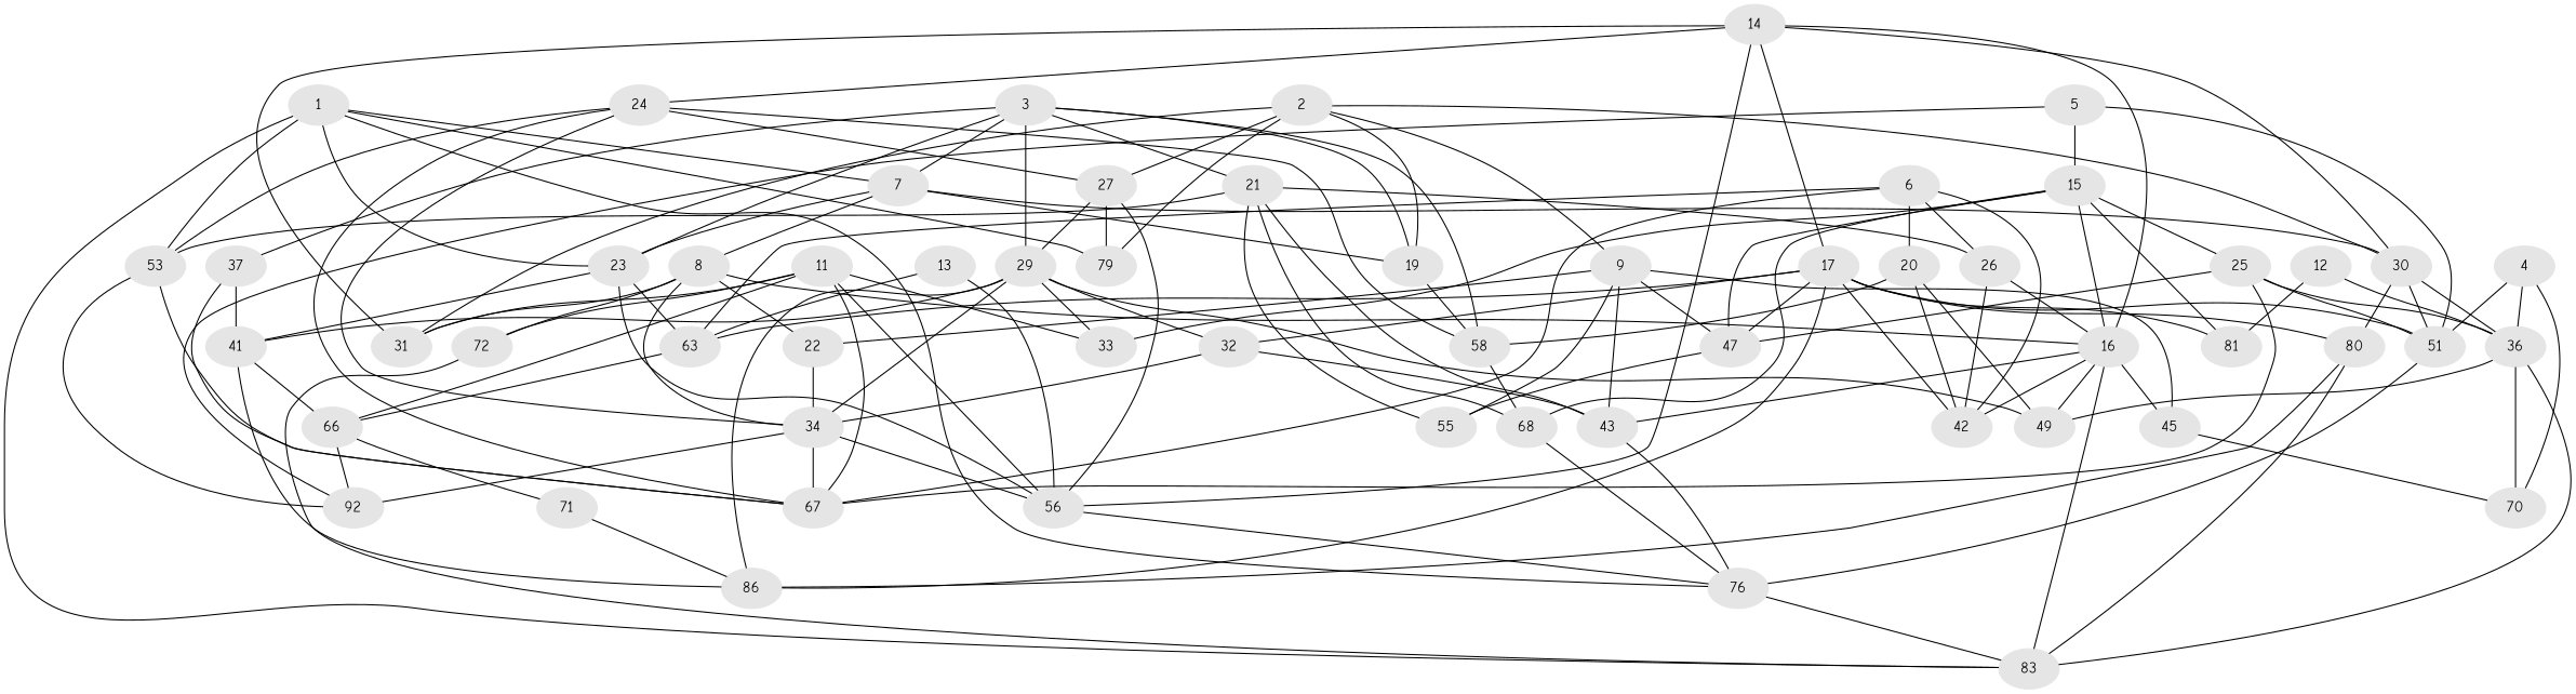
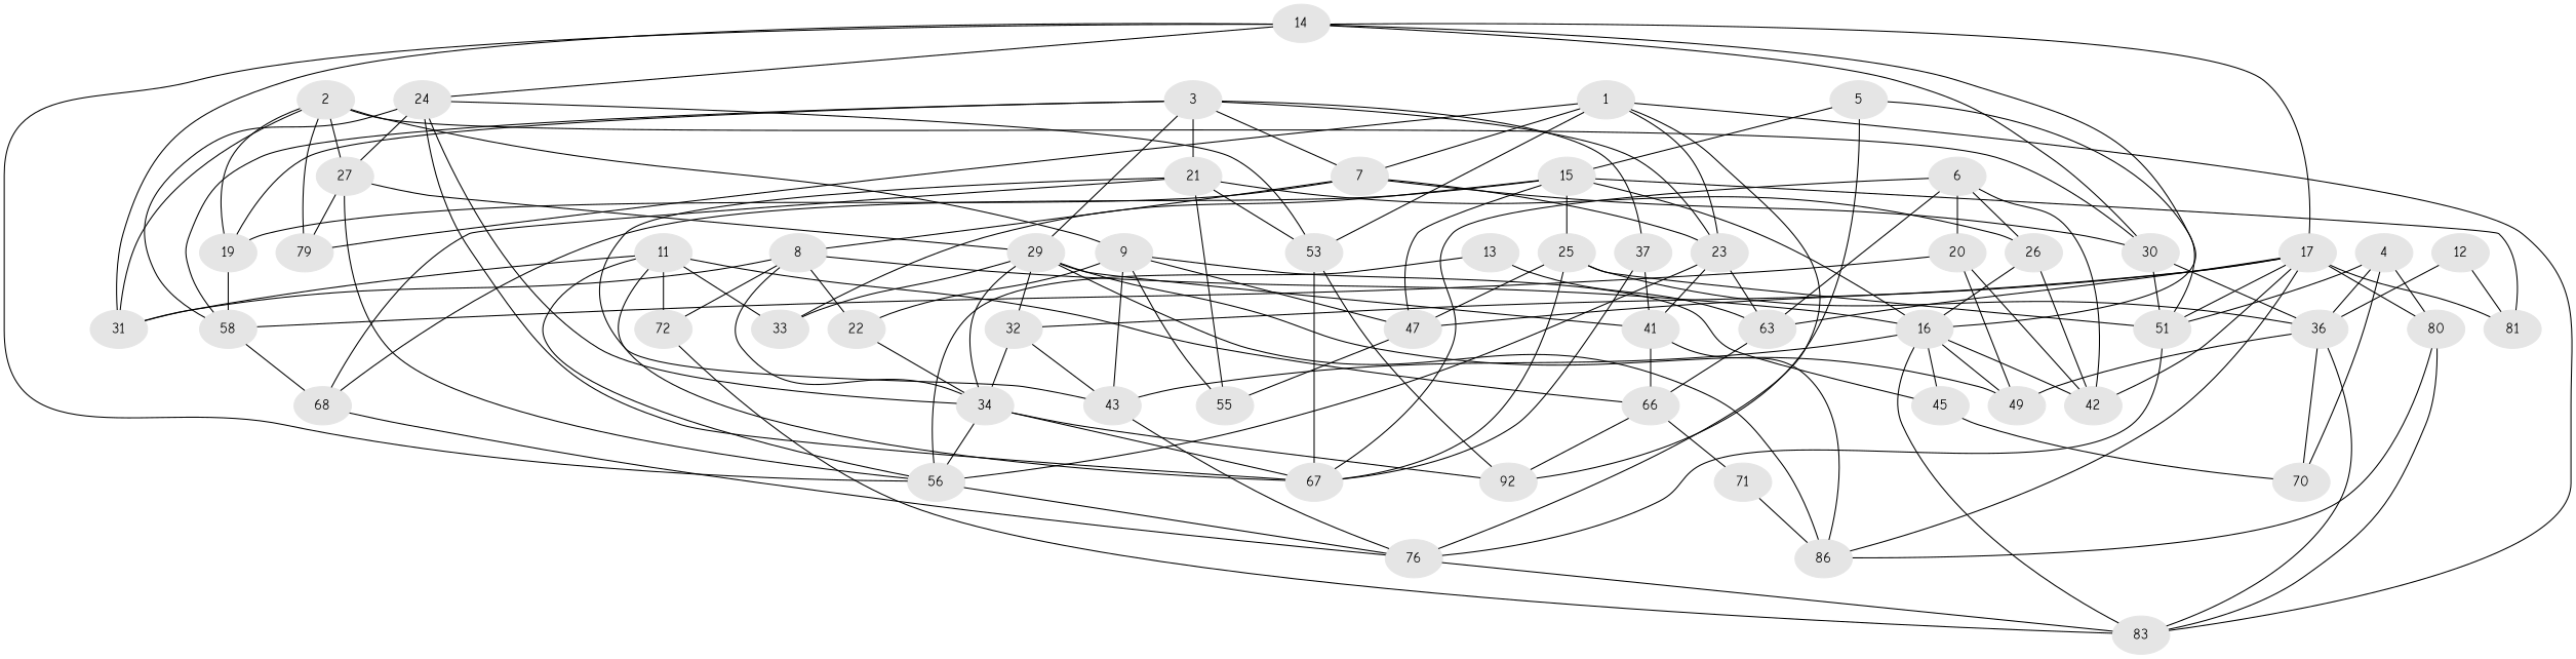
  graph {
    fontname="Comic Neue"
    node [color=gray90 fontname="Comic Neue" style=filled]
    edge [fontname="Comic Neue"]
    1 [super="+62"]
    7 [super="+69"]
    23 [super="+28"]
    53 [super="+78"]
    76 [super="+91"]
    79
    83 [super="+90"]
    19
    30 [super="+52"]
    8 [super="+65"]
    63
    56 [super="+82"]
    41 [super="+61"]
    92
    67 [super="+94"]
    2 [super="+84"]
    9 [super="+59"]
    27 [super="+77"]
    31
    22
    43 [super="+57"]
    45
    47 [super="+89"]
    55
    58 [super="+64"]
    29 [super="+40"]
    36 [super="+46"]
    51 [super="+54"]
    80 [super="+93"]
    3 [super="+10"]
    21
    37
    26 [super="+44"]
    68
    34 [super="+60"]
    33
    49 [super="+87"]
    32
    86
    70
    4
    5 [super="+38"]
    15 [super="+48"]
    16 [super="+50"]
    81
    25 [super="+39"]
    6 [super="+73"]
    20
    42
    66 [super="+88"]
    72
    11 [super="+74"]
    71 [super="+75"]
    12
    13
    14 [super="+85"]
    17 [super="+18"]
    24 [super="+35"]
    1 -- 7
    1 -- 23
    1 -- 53
    1 -- 76
    1 -- 79
    1 -- 83
    7 -- 23
    7 -- 19
    7 -- 30
    7 -- 8
    23 -- 63
    23 -- 56 [weight=2]
    23 -- 41
    53 -- 92
    53 -- 67
    76 -- 83
    19 -- 58
    30 -- 36
    30 -- 51
-   30 -- 80
+   4 -- 80
    8 -- 31
    8 -- 22
    8 -- 34
    8 -- 16
    8 -- 72
    63 -- 66
    56 -- 76
    41 -- 86
    41 -- 66
    2 -- 79
    2 -- 19
    2 -- 30
    2 -- 9
    2 -- 27
    2 -- 31
    9 -- 22
    9 -- 43
    9 -- 45
    9 -- 47
    9 -- 55
    27 -- 79
    27 -- 56
    27 -- 29
    22 -- 34
    43 -- 76
    45 -- 70
    47 -- 55 [weight=2]
    58 -- 68
    29 -- 41
    29 -- 34
    29 -- 33
    29 -- 49
    29 -- 32
    29 -- 86
    36 -- 83
    36 -- 49
    36 -- 70
    51 -- 76
    80 -- 83
    80 -- 86
    3 -- 7
    3 -- 23
    3 -- 19
    3 -- 58
    3 -- 29
    3 -- 21
    3 -- 37
    21 -- 53
    21 -- 43
    21 -- 55
    21 -- 26
    21 -- 68
    37 -- 41
    37 -- 67
    26 -- 16
    26 -- 42
    68 -- 76
    34 -- 56
    34 -- 92
    34 -- 67
    32 -- 43
    32 -- 34
    4 -- 36
    4 -- 51
    4 -- 70
    5 -- 92
    5 -- 51
    5 -- 15
    15 -- 47
    15 -- 68
    15 -- 33
    15 -- 16
    15 -- 81
    15 -- 25 [weight=2]
    16 -- 83
    16 -- 43
    16 -- 45
    16 -- 49
    16 -- 42
    25 -- 67
    25 -- 47
    25 -- 36
    25 -- 51
    6 -- 63
    6 -- 67
    6 -- 26
    6 -- 20
    6 -- 42
    20 -- 58
    20 -- 49
    20 -- 42
    66 -- 92
    66 -- 71
    72 -- 83
    11 -- 56
    11 -- 67
    11 -- 31
    11 -- 33
    11 -- 66
    11 -- 72
    71 -- 86
    12 -- 36
    12 -- 81
    13 -- 63
    13 -- 56
    14 -- 30
    14 -- 56
    14 -- 31
    14 -- 16
    14 -- 17
    14 -- 24
    17 -- 63
    17 -- 47
    17 -- 51
    17 -- 80 [weight=2]
    17 -- 32
    17 -- 86
    17 -- 81
    17 -- 42
    24 -- 53
    24 -- 67
    24 -- 27
    24 -- 58
    24 -- 34
  }
